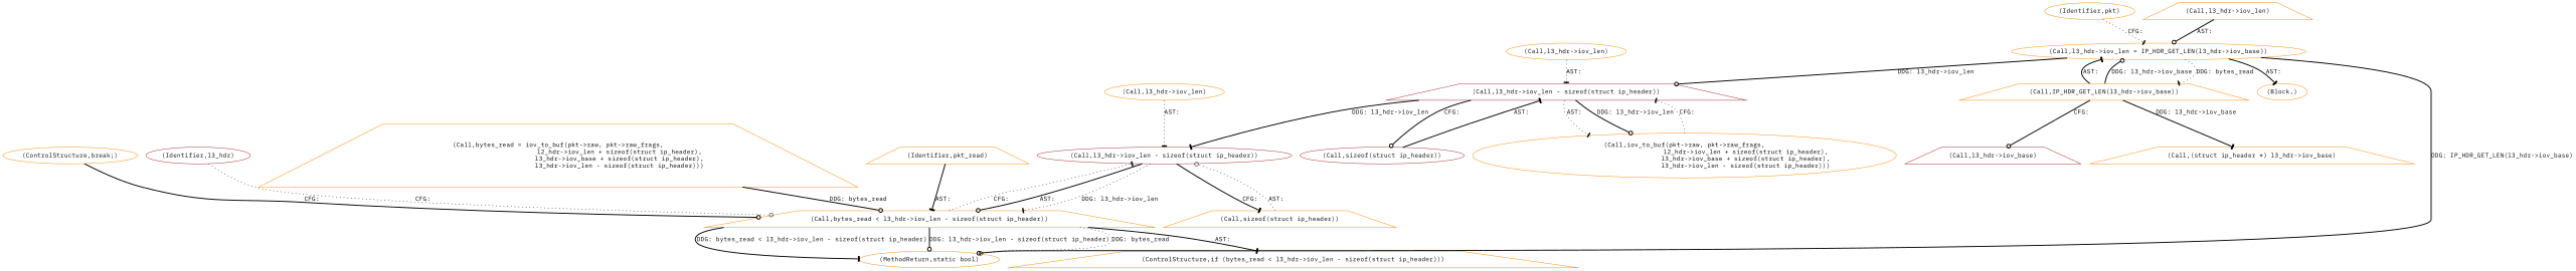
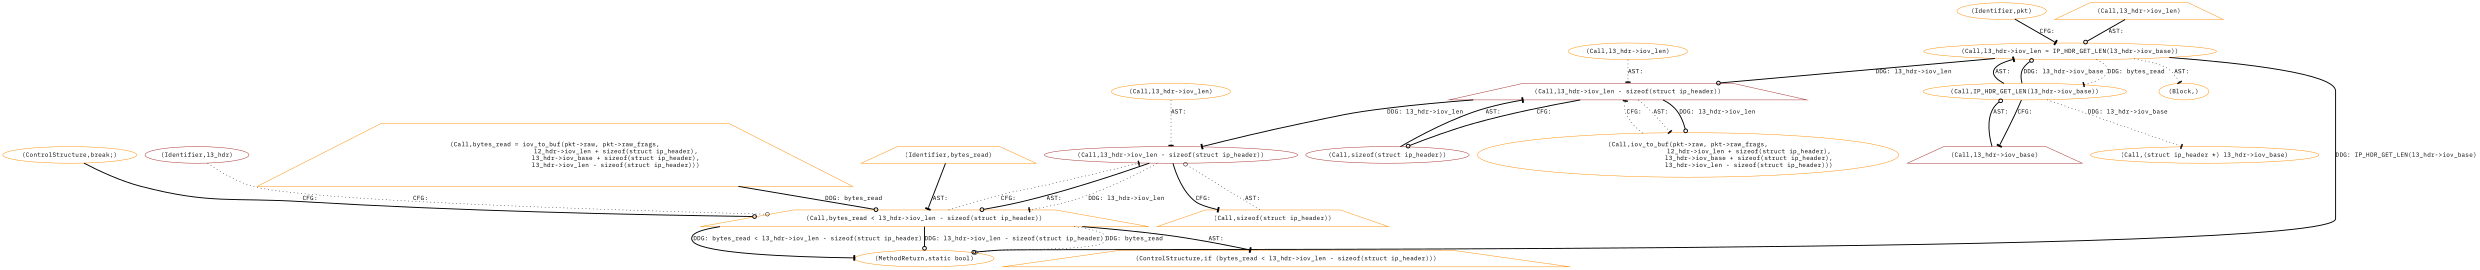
  digraph {
    fontname="IBM Plex Mono"
    node [color=darkorange fontname="IBM Plex Mono" shape=ellipse]
    edge [arrowhead=tee fontname="IBM Plex Mono" style=bold]
    n1 [color=brown label="(Call,l3_hdr->iov_len - sizeof(struct ip_header))"]
    n2 [label="(Call,bytes_read < l3_hdr->iov_len - sizeof(struct ip_header))" shape=trapezium]
    n3 [label="(Call,sizeof(struct ip_header))" shape=trapezium]
    n4 [label="(MethodReturn,static bool)"]
    n5 [label="(ControlStructure,if (bytes_read < l3_hdr->iov_len - sizeof(struct ip_header)))" shape=trapezium]
    n6 [color=brown label="(Call,l3_hdr->iov_len - sizeof(struct ip_header))" shape=trapezium]
    n7 [label="(Call,iov_to_buf(pkt->raw, pkt->raw_frags,\n                                l2_hdr->iov_len + sizeof(struct ip_header),\n                                l3_hdr->iov_base + sizeof(struct ip_header),\n                                l3_hdr->iov_len - sizeof(struct ip_header)))"]
    n8 [color=brown label="(Call,sizeof(struct ip_header))"]
    n9 [label="(Call,l3_hdr->iov_len = IP_HDR_GET_LEN(l3_hdr->iov_base))"]
-   n10 [label="(Call,IP_HDR_GET_LEN(l3_hdr->iov_base))" shape=trapezium]
+   n10 [label="(Call,IP_HDR_GET_LEN(l3_hdr->iov_base))"]
    n11 [label="(Block,)"]
-   n12 [label="(Call,(struct ip_header *) l3_hdr->iov_base)" shape=trapezium]
+   n12 [label="(Call,(struct ip_header *) l3_hdr->iov_base)"]
    n13 [color=brown label="(Call,l3_hdr->iov_base)" shape=trapezium]
    n14 [label="(Call,l3_hdr->iov_len)"]
    n15 [label="(Identifier,pkt)"]
    n16 [label="(ControlStructure,break;)"]
    n17 [label="(Call,l3_hdr->iov_len)"]
    n18 [label="(Call,l3_hdr->iov_len)" shape=trapezium]
    n19 [color=brown label="(Identifier,l3_hdr)"]
    n20 [label="(Call,bytes_read = iov_to_buf(pkt->raw, pkt->raw_frags,\n                                l2_hdr->iov_len + sizeof(struct ip_header),\n                                l3_hdr->iov_base + sizeof(struct ip_header),\n                                l3_hdr->iov_len - sizeof(struct ip_header)))" shape=trapezium]
-   n21 [label="(Identifier,pkt_read)" shape=trapezium]
+   n21 [label="(Identifier,bytes_read)" shape=trapezium]
    n1 -> n2 [arrowhead=odot label="AST: "]
    n1 -> n2 [label="DDG: l3_hdr->iov_len" style=dotted]
    n1 -> n3 [label="CFG: "]
    n2 -> n1 [label="CFG: " style=dotted]
    n2 -> n4 [arrowhead=odot label="DDG: l3_hdr->iov_len - sizeof(struct ip_header)"]
    n2 -> n4 [arrowhead=odot label="DDG: bytes_read" style=dotted]
    n2 -> n4 [label="DDG: bytes_read < l3_hdr->iov_len - sizeof(struct ip_header)"]
    n2 -> n5 [label="AST: "]
    n3 -> n1 [arrowhead=odot label="AST: " style=dotted]
    n6 -> n1 [label="DDG: l3_hdr->iov_len"]
    n6 -> n7 [label="AST: " style=dotted]
    n6 -> n7 [arrowhead=odot label="DDG: l3_hdr->iov_len"]
    n6 -> n8 [arrowhead=odot label="CFG: "]
    n7 -> n6 [label="CFG: " style=dotted]
    n8 -> n6 [label="AST: "]
    n9 -> n4 [arrowhead=odot label="DDG: IP_HDR_GET_LEN(l3_hdr->iov_base)"]
    n9 -> n6 [arrowhead=odot label="DDG: l3_hdr->iov_len"]
    n9 -> n10 [label="DDG: bytes_read" style=dotted]
-   n9 -> n11 [label="AST: "]
+   n9 -> n11 [label="AST: " style=dotted]
    n10 -> n9 [label="AST: "]
    n10 -> n9 [arrowhead=odot label="DDG: l3_hdr->iov_base"]
-   n10 -> n12 [label="DDG: l3_hdr->iov_base"]
-   n10 -> n13 [arrowhead=odot label="CFG: "]
+   n10 -> n12 [label="DDG: l3_hdr->iov_base" style=dotted]
+   n10 -> n13 [label="CFG: "]
+   n13 -> n10 [arrowhead=odot label="AST: "]
    n14 -> n6 [label="AST: " style=dotted]
-   n15 -> n9 [label="CFG: " style=dotted]
+   n15 -> n9 [label="CFG: "]
    n16 -> n2 [arrowhead=odot label="CFG: "]
    n17 -> n1 [label="AST: " style=dotted]
    n18 -> n9 [arrowhead=odot label="AST: "]
    n19 -> n2 [arrowhead=odot label="CFG: " style=dotted]
    n20 -> n2 [arrowhead=odot label="DDG: bytes_read"]
    n21 -> n2 [label="AST: "]
  }
